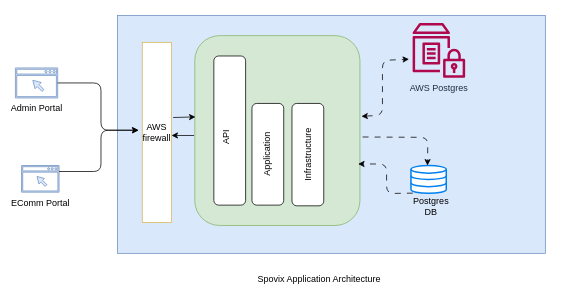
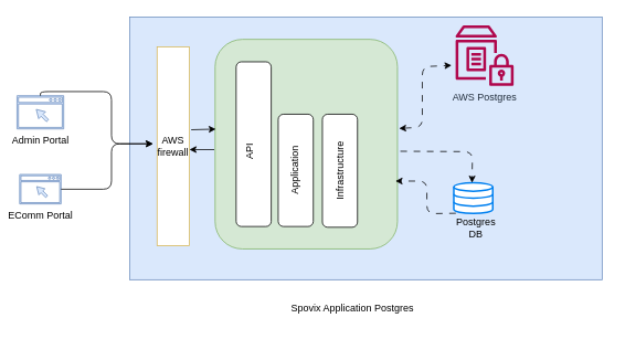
  <mxCell id="0" />
  <mxCell id="1" parent="0" />
- <mxCell id="2" value="Admin Portal" style="pointerEvents=1;shadow=0;dashed=0;html=1;strokeColor=#6c8ebf;fillColor=#dae8fc;aspect=fixed;labelPosition=center;verticalLabelPosition=bottom;verticalAlign=top;align=center;outlineConnect=0;shape=mxgraph.vvd.web_browser;rounded=1;" vertex="1" parent="1"><mxGeometry x="20" y="90" width="56.34" height="40" as="geometry" /></mxCell>
- <mxCell id="3" value="EComm Portal" style="pointerEvents=1;shadow=0;dashed=0;html=1;strokeColor=#6c8ebf;fillColor=#dae8fc;aspect=fixed;labelPosition=center;verticalLabelPosition=bottom;verticalAlign=top;align=center;outlineConnect=0;shape=mxgraph.vvd.web_browser;rounded=1;" vertex="1" parent="1"><mxGeometry x="28.17" y="220" width="50" height="35.5" as="geometry" /></mxCell>
+ <mxCell id="2" value="Admin Portal" style="pointerEvents=1;shadow=0;dashed=0;html=1;strokeColor=#6c8ebf;fillColor=#dae8fc;aspect=fixed;labelPosition=center;verticalLabelPosition=bottom;verticalAlign=top;align=center;outlineConnect=0;shape=mxgraph.vvd.web_browser;rounded=1;" vertex="1" parent="1"><mxGeometry x="20" y="115" width="56.34" height="40" as="geometry" /></mxCell>
+ <mxCell id="3" value="EComm Portal" style="pointerEvents=1;shadow=0;dashed=0;html=1;strokeColor=#6c8ebf;fillColor=#dae8fc;aspect=fixed;labelPosition=center;verticalLabelPosition=bottom;verticalAlign=top;align=center;outlineConnect=0;shape=mxgraph.vvd.web_browser;rounded=1;" vertex="1" parent="1"><mxGeometry x="23.17" y="210" width="50" height="35.5" as="geometry" /></mxCell>
  <mxCell id="4" value="" style="group;rounded=1;fillColor=none;strokeColor=none;" vertex="1" connectable="0" parent="1"><mxGeometry x="224" y="47" width="508" height="310" as="geometry" /></mxCell>
  <mxCell id="5" value="" style="group" vertex="1" connectable="0" parent="4"><mxGeometry x="-1" width="508" height="290" as="geometry" /></mxCell>
  <mxCell id="6" value="" style="rounded=0;whiteSpace=wrap;html=1;fillColor=#dae8fc;strokeColor=#6c8ebf;" vertex="1" parent="5"><mxGeometry x="-67" y="-27" width="570" height="317" as="geometry" /></mxCell>
  <mxCell id="7" value="" style="rounded=1;whiteSpace=wrap;html=1;fillColor=#d5e8d4;strokeColor=#82b366;" vertex="1" parent="5"><mxGeometry x="36" width="220" height="252.885" as="geometry" /></mxCell>
  <mxCell id="8" value="" style="rounded=1;whiteSpace=wrap;html=1;" vertex="1" parent="5"><mxGeometry x="61.385" y="27.095" width="42.308" height="198.695" as="geometry" /></mxCell>
  <mxCell id="9" value="API" style="text;html=1;strokeColor=none;fillColor=none;align=center;verticalAlign=middle;whiteSpace=wrap;rounded=1;rotation=-90;" vertex="1" parent="5"><mxGeometry x="52.923" y="121.927" width="50.769" height="27.095" as="geometry" /></mxCell>
  <mxCell id="10" value="" style="group;rounded=1;" vertex="1" connectable="0" parent="5"><mxGeometry x="112.154" y="90.316" width="42.308" height="135.474" as="geometry" /></mxCell>
  <mxCell id="11" value="" style="rounded=1;whiteSpace=wrap;html=1;" vertex="1" parent="10"><mxGeometry width="42.308" height="135.474" as="geometry" /></mxCell>
  <mxCell id="12" value="Application" style="text;html=1;strokeColor=none;fillColor=none;align=center;verticalAlign=middle;whiteSpace=wrap;rounded=1;rotation=-90;" vertex="1" parent="10"><mxGeometry x="-4.231" y="58.5" width="50.769" height="18.474" as="geometry" /></mxCell>
  <mxCell id="13" value="" style="group;rounded=1;" vertex="1" connectable="0" parent="5"><mxGeometry x="165.462" y="90.316" width="42.308" height="136.377" as="geometry" /></mxCell>
  <mxCell id="14" value="" style="rounded=1;whiteSpace=wrap;html=1;" vertex="1" parent="13"><mxGeometry width="42.308" height="136.377" as="geometry" /></mxCell>
  <mxCell id="15" value="Infrastructure" style="text;html=1;strokeColor=none;fillColor=none;align=center;verticalAlign=middle;whiteSpace=wrap;rounded=1;rotation=-90;" vertex="1" parent="13"><mxGeometry x="-4.231" y="58.89" width="50.769" height="18.597" as="geometry" /></mxCell>
  <mxCell id="16" value="AWS firewall" style="rounded=0;whiteSpace=wrap;html=1;fillColor=#ffffff;strokeColor=#d6b656;" vertex="1" parent="5"><mxGeometry x="-34" y="9" width="39" height="240" as="geometry" /></mxCell>
  <mxCell id="17" value="" style="endArrow=classic;html=1;rounded=1;exitX=1.056;exitY=0.417;exitDx=0;exitDy=0;exitPerimeter=0;entryX=0.004;entryY=0.428;entryDx=0;entryDy=0;entryPerimeter=0;" edge="1" parent="5" source="16" target="7"><mxGeometry width="50" height="50" relative="1" as="geometry"><mxPoint x="161" y="243" as="sourcePoint" /><mxPoint x="211" y="193" as="targetPoint" /></mxGeometry></mxCell>
  <mxCell id="18" value="Postgres DB" style="text;html=1;strokeColor=none;fillColor=none;align=center;verticalAlign=middle;whiteSpace=wrap;rounded=0;" vertex="1" parent="5"><mxGeometry x="321" y="213" width="60" height="30" as="geometry" /></mxCell>
  <mxCell id="19" value="" style="html=1;verticalLabelPosition=bottom;align=center;labelBackgroundColor=#ffffff;verticalAlign=top;strokeWidth=2;strokeColor=#0080F0;shadow=0;dashed=0;shape=mxgraph.ios7.icons.data;rounded=1;" vertex="1" parent="4"><mxGeometry x="323" y="173" width="47" height="37" as="geometry" /></mxCell>
  <mxCell id="20" style="edgeStyle=orthogonalEdgeStyle;rounded=1;orthogonalLoop=1;jettySize=auto;html=1;exitX=0.021;exitY=0.575;exitDx=0;exitDy=0;exitPerimeter=0;flowAnimation=1;entryX=0.989;entryY=0.676;entryDx=0;entryDy=0;entryPerimeter=0;" edge="1" parent="1" target="7"><mxGeometry relative="1" as="geometry"><mxPoint x="550.008" y="256.8" as="sourcePoint" /></mxGeometry></mxCell>
  <mxCell id="21" style="edgeStyle=orthogonalEdgeStyle;rounded=1;orthogonalLoop=1;jettySize=auto;html=1;exitX=0.021;exitY=0.575;exitDx=0;exitDy=0;exitPerimeter=0;entryX=0.625;entryY=0;entryDx=0;entryDy=0;entryPerimeter=0;flowAnimation=1;" edge="1" parent="1"><mxGeometry relative="1" as="geometry"><mxPoint x="482" y="182" as="sourcePoint" /><mxPoint x="569" y="220" as="targetPoint" /></mxGeometry></mxCell>
  <mxCell id="22" value="AWS Postgres" style="sketch=0;outlineConnect=0;fontColor=#232F3E;gradientColor=none;fillColor=#B0084D;strokeColor=none;dashed=0;verticalLabelPosition=bottom;verticalAlign=top;align=center;html=1;fontSize=12;fontStyle=0;aspect=fixed;pointerEvents=1;shape=mxgraph.aws4.parameter_store;rounded=1;" vertex="1" parent="1"><mxGeometry x="549" y="30" width="70.19" height="73" as="geometry" /></mxCell>
  <mxCell id="23" value="" style="endArrow=classic;startArrow=classic;html=1;rounded=1;exitX=1.009;exitY=0.425;exitDx=0;exitDy=0;exitPerimeter=0;entryX=-0.066;entryY=0.663;entryDx=0;entryDy=0;entryPerimeter=0;comic=0;flowAnimation=1;" edge="1" parent="1" source="7" target="22"><mxGeometry width="50" height="50" relative="1" as="geometry"><mxPoint x="229" y="250" as="sourcePoint" /><mxPoint x="279" y="200" as="targetPoint" /><Array as="points"><mxPoint x="509" y="153" /><mxPoint x="509" y="80" /></Array></mxGeometry></mxCell>
  <mxCell id="24" style="edgeStyle=orthogonalEdgeStyle;rounded=1;orthogonalLoop=1;jettySize=auto;html=1;" edge="1" parent="1" source="3"><mxGeometry relative="1" as="geometry"><mxPoint x="184" y="173" as="targetPoint" /><Array as="points"><mxPoint x="134" y="228" /><mxPoint x="134" y="173" /></Array></mxGeometry></mxCell>
  <mxCell id="25" style="edgeStyle=orthogonalEdgeStyle;rounded=1;orthogonalLoop=1;jettySize=auto;html=1;" edge="1" parent="1" source="2"><mxGeometry relative="1" as="geometry"><mxPoint x="184" y="173" as="targetPoint" /><Array as="points"><mxPoint x="134" y="110" /><mxPoint x="134" y="173" /></Array></mxGeometry></mxCell>
  <mxCell id="26" value="" style="endArrow=classic;html=1;rounded=1;" edge="1" parent="1"><mxGeometry width="50" height="50" relative="1" as="geometry"><mxPoint x="258" y="180" as="sourcePoint" /><mxPoint x="228" y="180" as="targetPoint" /></mxGeometry></mxCell>
- <mxCell id="27" value="Spovix Application Architecture" style="text;html=1;strokeColor=none;fillColor=none;align=center;verticalAlign=middle;whiteSpace=wrap;rounded=0;fontStyle=0;gradientColor=none;fontColor=default;labelBackgroundColor=none;labelBorderColor=none;" vertex="1" parent="1"><mxGeometry x="320" y="357" width="210" height="30" as="geometry" /></mxCell>
+ <mxCell id="27" value="Spovix Application Postgres" style="text;html=1;strokeColor=none;fillColor=none;align=center;verticalAlign=middle;whiteSpace=wrap;rounded=0;fontStyle=0;gradientColor=none;fontColor=default;labelBackgroundColor=none;labelBorderColor=none;" vertex="1" parent="1"><mxGeometry x="320" y="357" width="210" height="30" as="geometry" /></mxCell>
